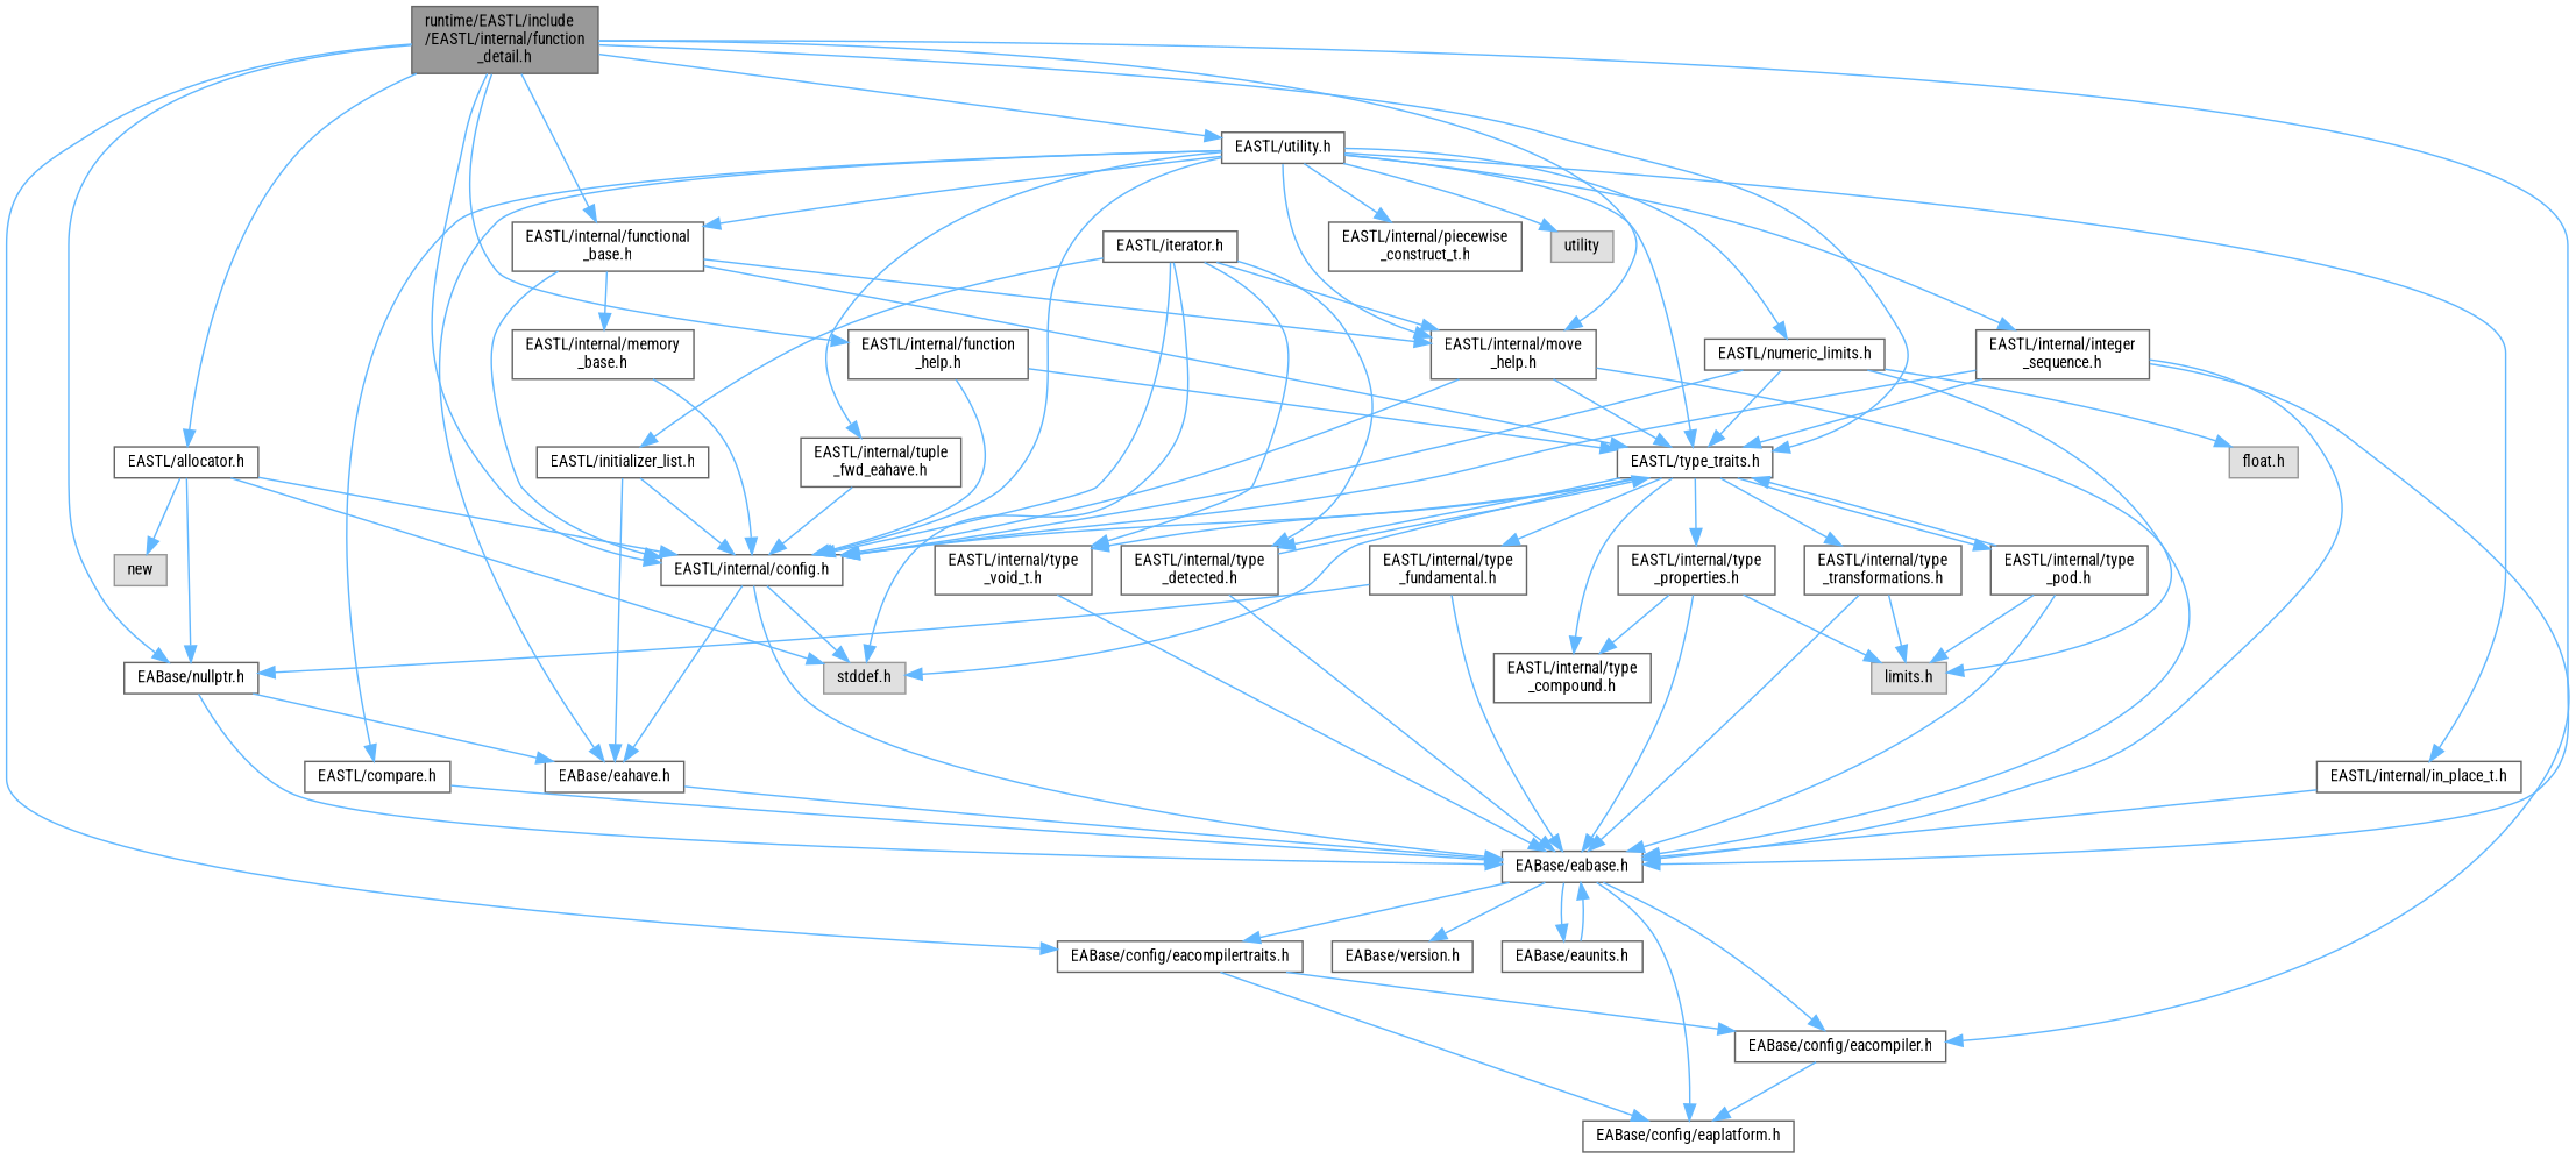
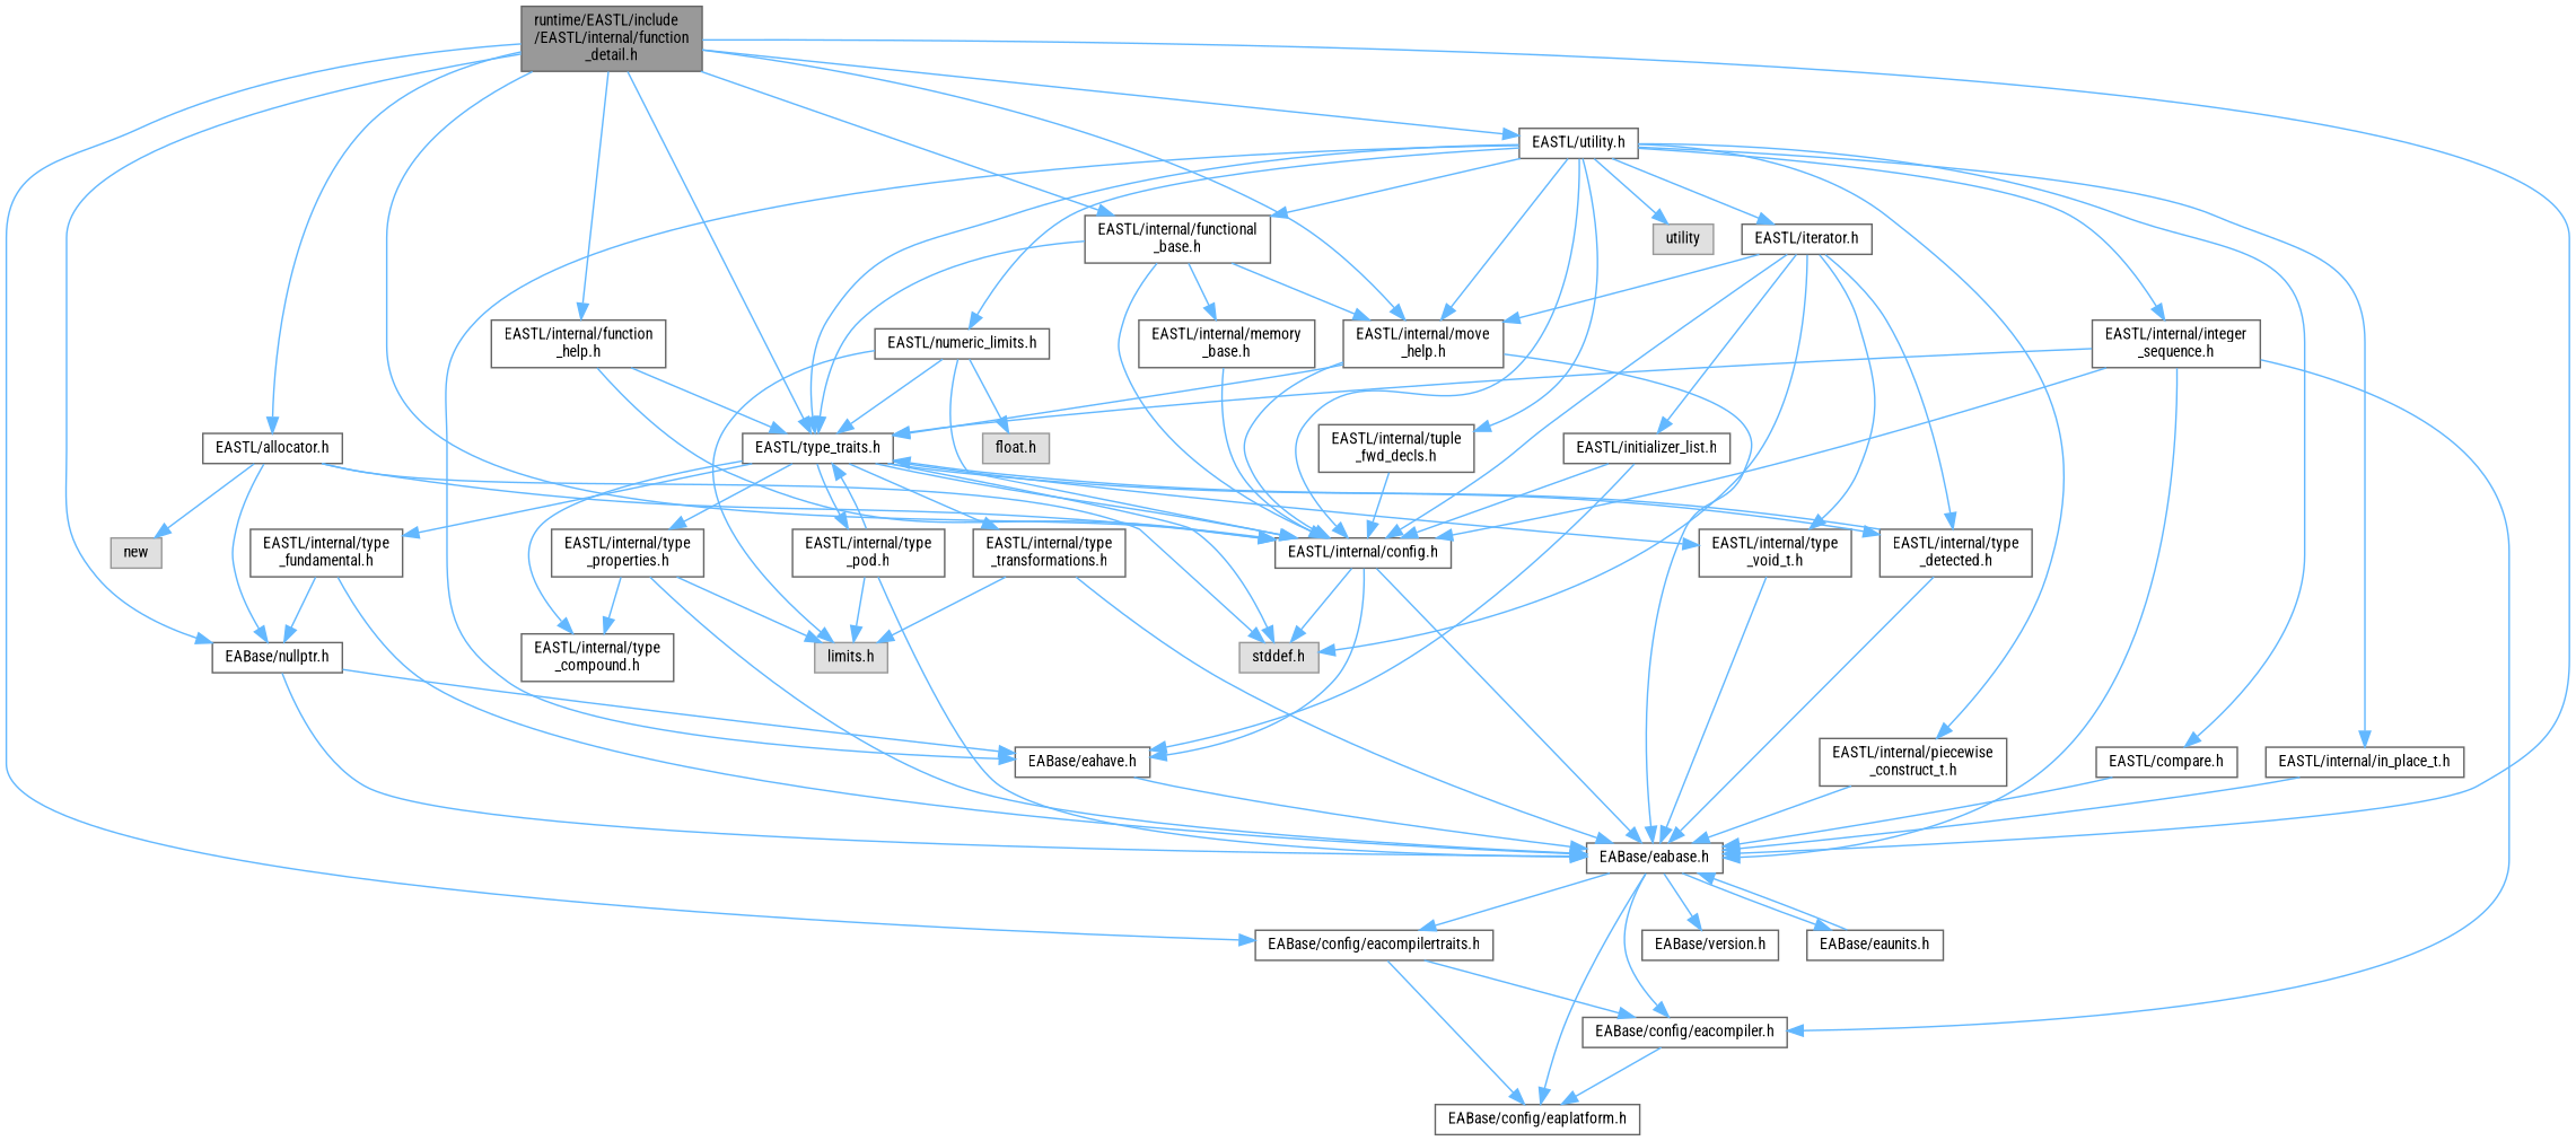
  digraph {
    fontname="Roboto Condensed"
    node [color=grey40 fillcolor=white fontname="Roboto Condensed" fontsize=10 shape=box style=filled]
    edge [color=steelblue1 fontname="Roboto Condensed" fontsize=10 labelfontname=Helvetica labelfontsize=10 style=solid]
    n1 [color=gray40 fillcolor=grey60 fontcolor=black height=0.2 label="runtime/EASTL/include\l/EASTL/internal/function\l_detail.h" width=0.4]
    n2 [height=0.2 label="EABase/config/eacompilertraits.h" width=0.4]
    n3 [height=0.2 label="EABase/eabase.h" width=0.4]
    n4 [height=0.2 label="EABase/nullptr.h" width=0.4]
    n5 [height=0.2 label="EASTL/allocator.h" width=0.4]
    n6 [height=0.2 label="EASTL/internal/config.h" width=0.4]
    n7 [height=0.2 label="EASTL/internal/function\l_help.h" width=0.4]
    n8 [height=0.2 label="EASTL/type_traits.h" width=0.4]
    n9 [height=0.2 label="EASTL/internal/functional\l_base.h" width=0.4]
    n10 [height=0.2 label="EASTL/internal/move\l_help.h" width=0.4]
    n11 [height=0.2 label="EASTL/utility.h" width=0.4]
    n12 [height=0.2 label="EABase/config/eaplatform.h" width=0.4]
    n13 [height=0.2 label="EABase/config/eacompiler.h" width=0.4]
    n14 [height=0.2 label="EABase/version.h" width=0.4]
    n15 [height=0.2 label="EABase/eaunits.h" width=0.4]
    n16 [height=0.2 label="EABase/eahave.h" width=0.4]
    n17 [color=grey60 fillcolor="#E0E0E0" height=0.2 label="stddef.h" width=0.4]
    n18 [color=grey60 fillcolor="#E0E0E0" height=0.2 label=new width=0.4]
    n19 [height=0.2 label="EASTL/internal/type\l_fundamental.h" width=0.4]
    n20 [height=0.2 label="EASTL/internal/type\l_transformations.h" width=0.4]
    n21 [height=0.2 label="EASTL/internal/type\l_void_t.h" width=0.4]
    n22 [height=0.2 label="EASTL/internal/type\l_properties.h" width=0.4]
    n23 [height=0.2 label="EASTL/internal/type\l_compound.h" width=0.4]
    n24 [height=0.2 label="EASTL/internal/type\l_pod.h" width=0.4]
    n25 [height=0.2 label="EASTL/internal/type\l_detected.h" width=0.4]
    n26 [height=0.2 label="EASTL/internal/memory\l_base.h" width=0.4]
    n27 [height=0.2 label="EASTL/iterator.h" width=0.4]
    n28 [height=0.2 label="EASTL/numeric_limits.h" width=0.4]
    n29 [height=0.2 label="EASTL/compare.h" width=0.4]
    n30 [height=0.2 label="EASTL/internal/integer\l_sequence.h" width=0.4]
-   n31 [height=0.2 label="EASTL/internal/tuple\l_fwd_eahave.h" width=0.4]
+   n31 [height=0.2 label="EASTL/internal/tuple\l_fwd_decls.h" width=0.4]
    n32 [height=0.2 label="EASTL/internal/in_place_t.h" width=0.4]
    n33 [height=0.2 label="EASTL/internal/piecewise\l_construct_t.h" width=0.4]
    n34 [color=grey60 fillcolor="#E0E0E0" height=0.2 label=utility width=0.4]
    n35 [color=grey60 fillcolor="#E0E0E0" height=0.2 label="limits.h" width=0.4]
    n36 [height=0.2 label="EASTL/initializer_list.h" width=0.4]
    n37 [color=grey60 fillcolor="#E0E0E0" height=0.2 label="float.h" width=0.4]
    n1 -> n2
    n1 -> n3
    n1 -> n4
    n1 -> n5
    n1 -> n6
    n1 -> n7
    n1 -> n8
    n1 -> n9
    n1 -> n10
    n1 -> n11
    n2 -> n12
    n2 -> n13
    n3 -> n2
    n3 -> n12
    n3 -> n13
    n3 -> n14
    n3 -> n15
    n4 -> n3
    n4 -> n16
    n5 -> n4
    n5 -> n6
    n5 -> n17
    n5 -> n18
    n6 -> n3
    n6 -> n16
    n6 -> n17
    n7 -> n6
    n7 -> n8
    n8 -> n6
    n8 -> n17
    n8 -> n19
    n8 -> n20
    n8 -> n21
    n8 -> n22
    n8 -> n23
    n8 -> n24
    n8 -> n25
    n9 -> n6
    n9 -> n8
    n9 -> n10
    n9 -> n26
    n10 -> n3
    n10 -> n6
    n10 -> n8
    n11 -> n6
    n11 -> n8
    n11 -> n9
    n11 -> n10
    n11 -> n16
+   n11 -> n27
    n11 -> n28
    n11 -> n29
    n11 -> n30
    n11 -> n31
    n11 -> n32
    n11 -> n33
    n11 -> n34
    n13 -> n12
    n15 -> n3
    n16 -> n3
    n19 -> n3
    n19 -> n4
    n20 -> n3
    n20 -> n35
    n21 -> n3
    n22 -> n3
    n22 -> n23
    n22 -> n35
    n24 -> n3
    n24 -> n8
    n24 -> n35
    n25 -> n3
    n25 -> n8
    n26 -> n6
    n27 -> n6
    n27 -> n10
    n27 -> n17
    n27 -> n21
    n27 -> n25
    n27 -> n36
    n28 -> n6
    n28 -> n8
    n28 -> n35
    n28 -> n37
    n29 -> n3
    n30 -> n3
    n30 -> n6
    n30 -> n8
    n30 -> n13
    n31 -> n6
    n32 -> n3
+   n33 -> n3
    n36 -> n6
    n36 -> n16
  }
